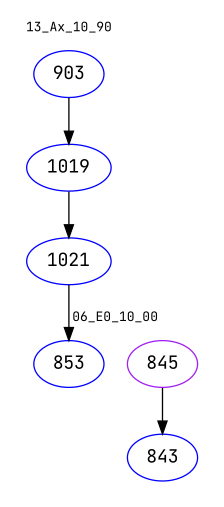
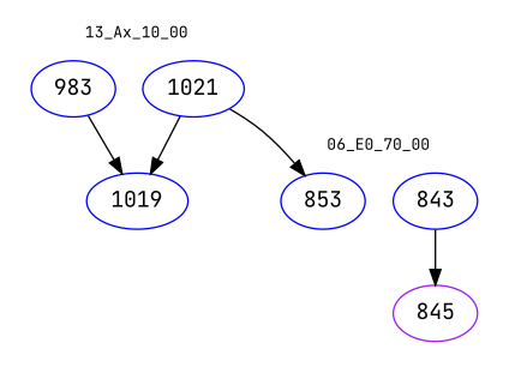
  digraph {
    fontname="JetBrains Mono"
    node [color=blue fontname="JetBrains Mono"]
    edge [color=black fontname="JetBrains Mono"]
    n1 [label=1019]
-   n2 [label=903]
+   n2 [label=983]
    n3 [label=1021]
    n4 [label=843]
    n5 [color=purple label=845]
    n6 [label=853]
    subgraph cluster_1 {
      color=white
      fontsize=10
-     label="13_Ax_10_90"
+     label="13_Ax_10_00"
      n1
      n2
      n3
    }
    subgraph cluster_2 {
      color=white
      fontsize=10
-     label="06_E0_10_00"
+     label="06_E0_70_00"
      n4
      n5
      n6
    }
-   n1 -> n3
+   n3 -> n1
    n2 -> n1
    n3 -> n6
-   n5 -> n4
+   n4 -> n5
  }
